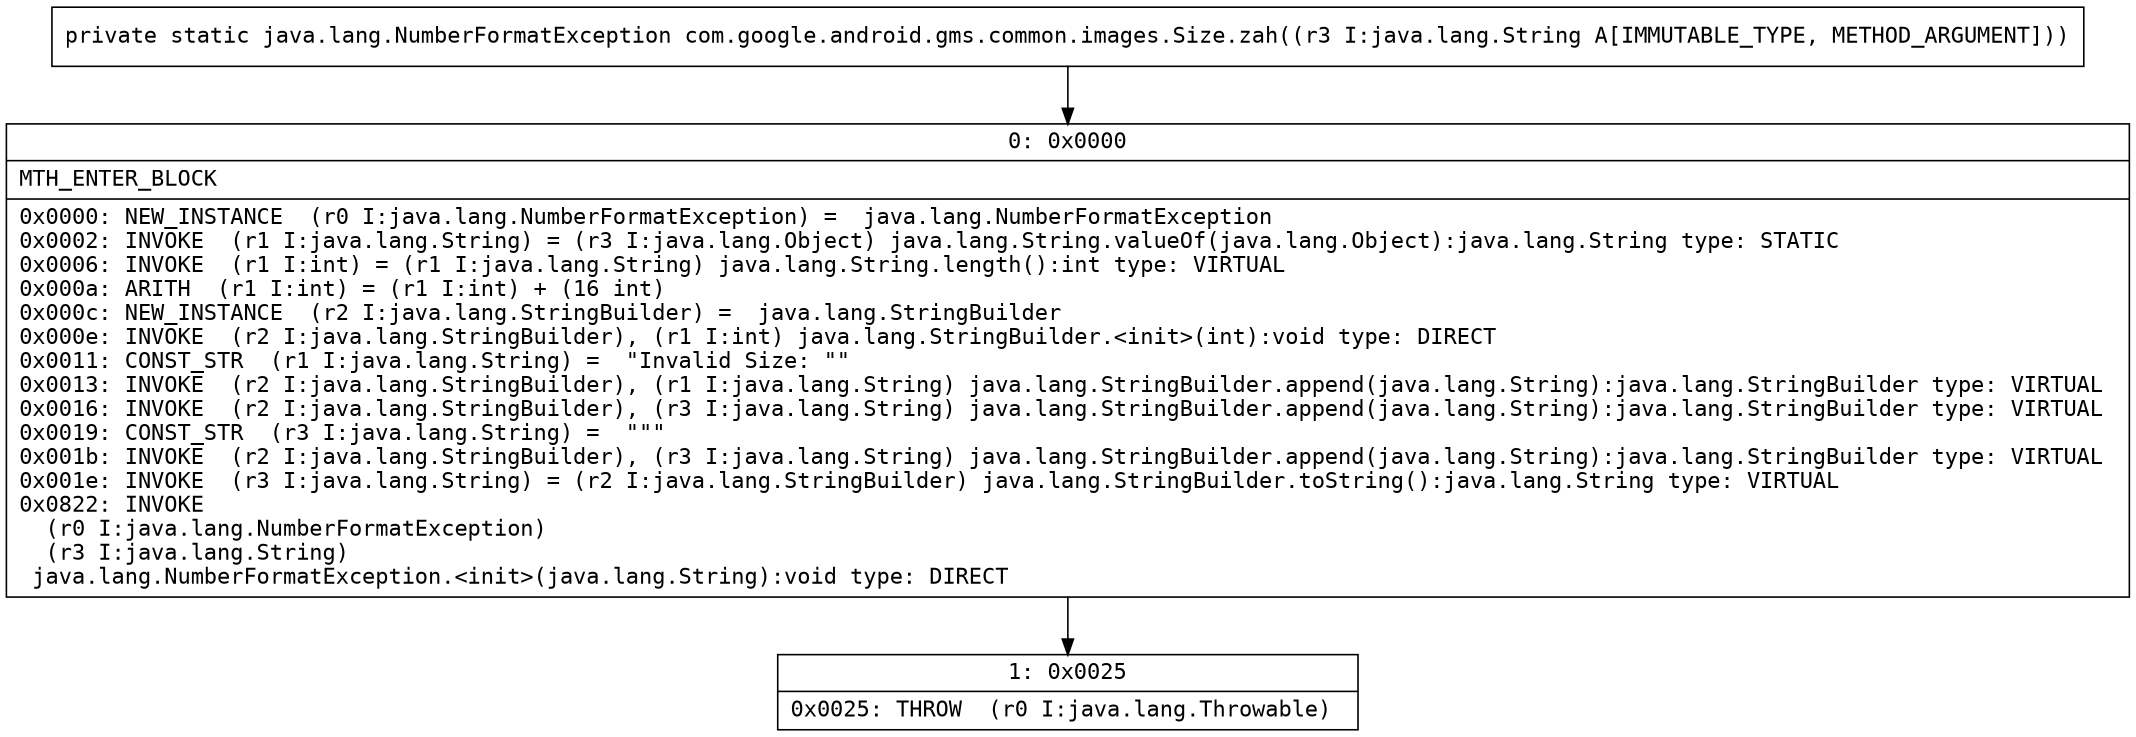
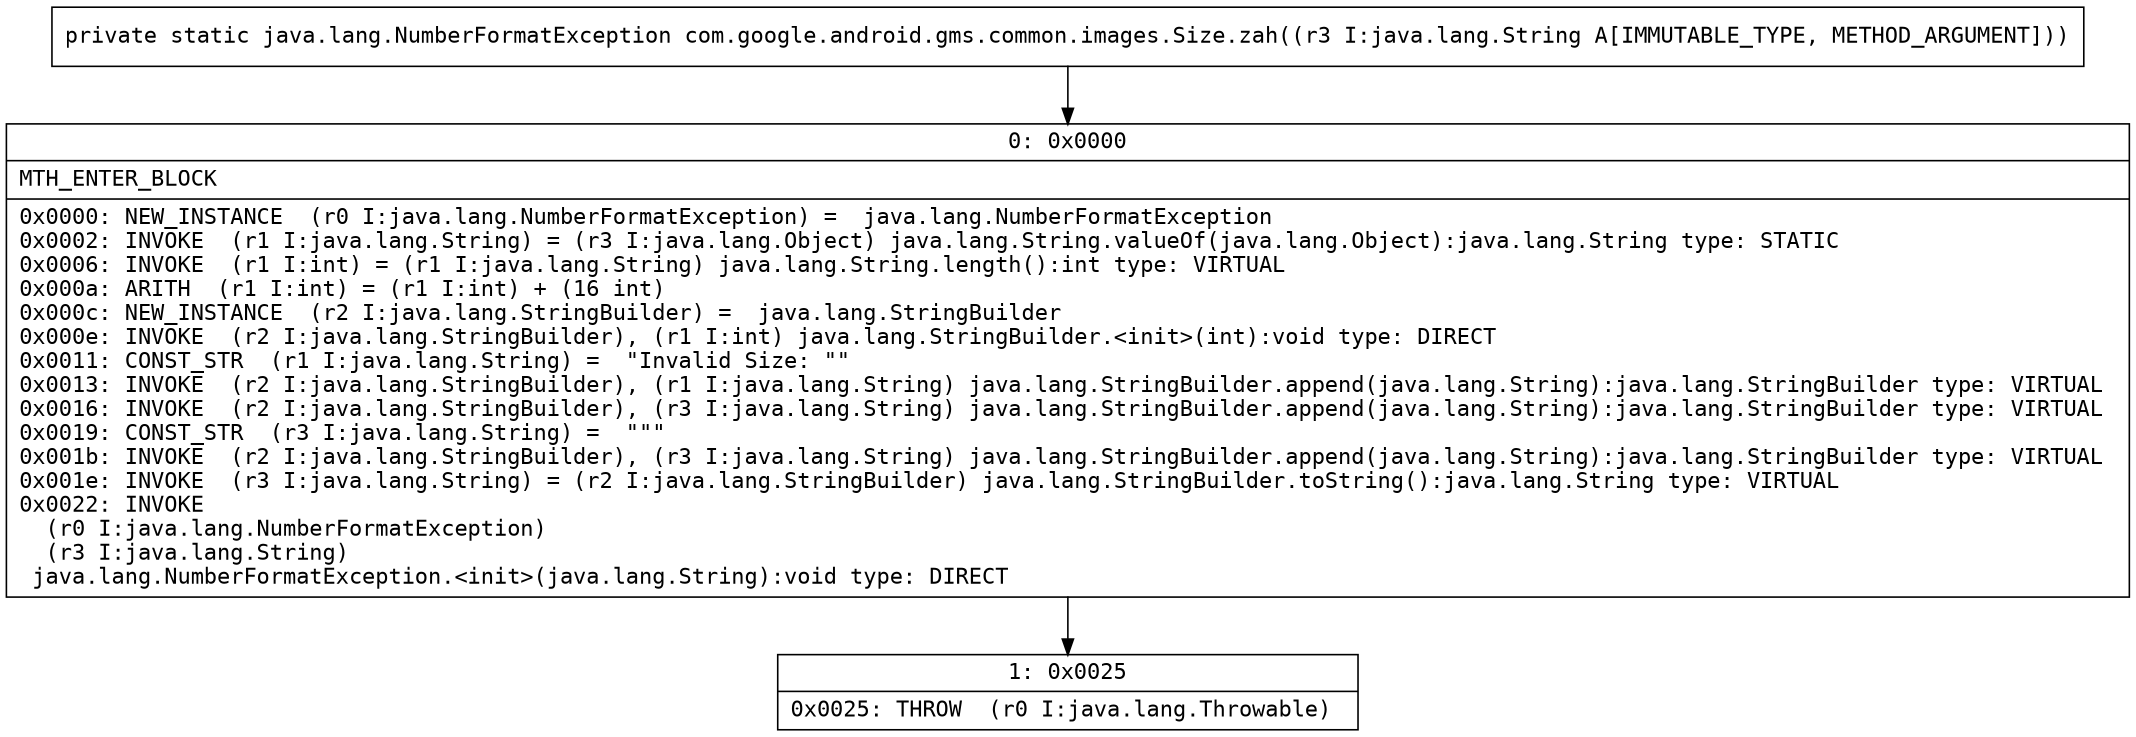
  digraph {
    fontname="DejaVu Sans Mono"
    node [shape=record fontname="DejaVu Sans Mono"]
    edge [fontname="DejaVu Sans Mono"]
-   n1 [label="{0\:\ 0x0000|MTH_ENTER_BLOCK\l|0x0000: NEW_INSTANCE  (r0 I:java.lang.NumberFormatException) =  java.lang.NumberFormatException \l0x0002: INVOKE  (r1 I:java.lang.String) = (r3 I:java.lang.Object) java.lang.String.valueOf(java.lang.Object):java.lang.String type: STATIC \l0x0006: INVOKE  (r1 I:int) = (r1 I:java.lang.String) java.lang.String.length():int type: VIRTUAL \l0x000a: ARITH  (r1 I:int) = (r1 I:int) + (16 int) \l0x000c: NEW_INSTANCE  (r2 I:java.lang.StringBuilder) =  java.lang.StringBuilder \l0x000e: INVOKE  (r2 I:java.lang.StringBuilder), (r1 I:int) java.lang.StringBuilder.\<init\>(int):void type: DIRECT \l0x0011: CONST_STR  (r1 I:java.lang.String) =  \"Invalid Size: \"\" \l0x0013: INVOKE  (r2 I:java.lang.StringBuilder), (r1 I:java.lang.String) java.lang.StringBuilder.append(java.lang.String):java.lang.StringBuilder type: VIRTUAL \l0x0016: INVOKE  (r2 I:java.lang.StringBuilder), (r3 I:java.lang.String) java.lang.StringBuilder.append(java.lang.String):java.lang.StringBuilder type: VIRTUAL \l0x0019: CONST_STR  (r3 I:java.lang.String) =  \"\"\" \l0x001b: INVOKE  (r2 I:java.lang.StringBuilder), (r3 I:java.lang.String) java.lang.StringBuilder.append(java.lang.String):java.lang.StringBuilder type: VIRTUAL \l0x001e: INVOKE  (r3 I:java.lang.String) = (r2 I:java.lang.StringBuilder) java.lang.StringBuilder.toString():java.lang.String type: VIRTUAL \l0x0822: INVOKE  \l  (r0 I:java.lang.NumberFormatException)\l  (r3 I:java.lang.String)\l java.lang.NumberFormatException.\<init\>(java.lang.String):void type: DIRECT \l}"]
+   n1 [label="{0\:\ 0x0000|MTH_ENTER_BLOCK\l|0x0000: NEW_INSTANCE  (r0 I:java.lang.NumberFormatException) =  java.lang.NumberFormatException \l0x0002: INVOKE  (r1 I:java.lang.String) = (r3 I:java.lang.Object) java.lang.String.valueOf(java.lang.Object):java.lang.String type: STATIC \l0x0006: INVOKE  (r1 I:int) = (r1 I:java.lang.String) java.lang.String.length():int type: VIRTUAL \l0x000a: ARITH  (r1 I:int) = (r1 I:int) + (16 int) \l0x000c: NEW_INSTANCE  (r2 I:java.lang.StringBuilder) =  java.lang.StringBuilder \l0x000e: INVOKE  (r2 I:java.lang.StringBuilder), (r1 I:int) java.lang.StringBuilder.\<init\>(int):void type: DIRECT \l0x0011: CONST_STR  (r1 I:java.lang.String) =  \"Invalid Size: \"\" \l0x0013: INVOKE  (r2 I:java.lang.StringBuilder), (r1 I:java.lang.String) java.lang.StringBuilder.append(java.lang.String):java.lang.StringBuilder type: VIRTUAL \l0x0016: INVOKE  (r2 I:java.lang.StringBuilder), (r3 I:java.lang.String) java.lang.StringBuilder.append(java.lang.String):java.lang.StringBuilder type: VIRTUAL \l0x0019: CONST_STR  (r3 I:java.lang.String) =  \"\"\" \l0x001b: INVOKE  (r2 I:java.lang.StringBuilder), (r3 I:java.lang.String) java.lang.StringBuilder.append(java.lang.String):java.lang.StringBuilder type: VIRTUAL \l0x001e: INVOKE  (r3 I:java.lang.String) = (r2 I:java.lang.StringBuilder) java.lang.StringBuilder.toString():java.lang.String type: VIRTUAL \l0x0022: INVOKE  \l  (r0 I:java.lang.NumberFormatException)\l  (r3 I:java.lang.String)\l java.lang.NumberFormatException.\<init\>(java.lang.String):void type: DIRECT \l}"]
    n2 [label="{1\:\ 0x0025|0x0025: THROW  (r0 I:java.lang.Throwable) \l}"]
    n3 [label="{private static java.lang.NumberFormatException com.google.android.gms.common.images.Size.zah((r3 I:java.lang.String A[IMMUTABLE_TYPE, METHOD_ARGUMENT])) }"]
    n1 -> n2
    n3 -> n1
  }
